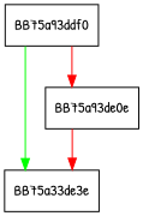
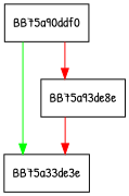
  digraph {
    fontname="Patrick Hand"
    splines=ortho
    node [fontname="Patrick Hand" shape=box]
    edge [color=red fontname="Patrick Hand"]
    n1 [label=BB75a33de3e]
-   BB75a93ddf0
-   BB75a93de0e
+   BB75a93ddf0 [label=BB75a90ddf0]
+   BB75a93de0e [label=BB75a93de8e]
    BB75a93ddf0 -> n1 [color=green]
    BB75a93ddf0 -> BB75a93de0e
    BB75a93de0e -> n1
  }
